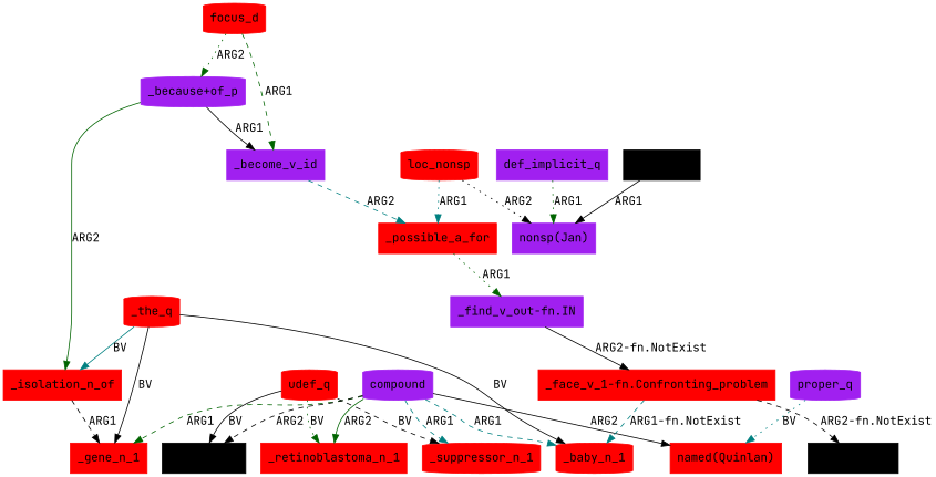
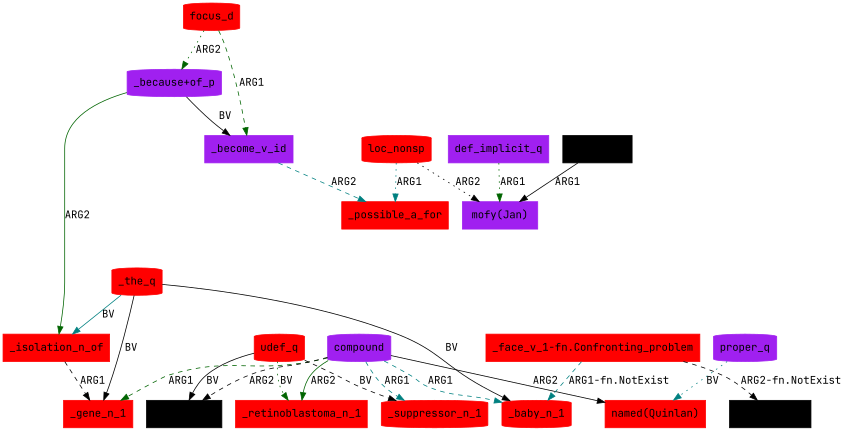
  digraph {
    fontname="JetBrains Mono"
    node [color=red fontname="JetBrains Mono" shape=box style=filled]
    edge [color=black fontname="JetBrains Mono" style=dashed]
    _isolation_n_of
    _gene_n_1
    compound [color=purple shape=cylinder]
    _suppressor_n_1 [shape=cylinder]
    _tumor_n_1 [color=black]
    _baby_n_1 [shape=cylinder]
    _retinoblastoma_n_1
    "named(Quinlan)"
-   "_find_v_out-fn.IN" [color=purple]
    "_face_v_1-fn.Confronting_problem"
    _threat_n_1 [color=black]
    udef_q [shape=cylinder]
    loc_nonsp [shape=cylinder]
    _possible_a_for
-   "mofy(Jan)" [color=purple label="nonsp(Jan)"]
+   "mofy(Jan)" [color=purple]
    _the_q [shape=cylinder]
    "_because+of_p" [color=purple shape=cylinder]
    _become_v_id [color=purple]
    focus_d [shape=cylinder]
    def_implicit_q [color=purple]
    _last_a_1 [color=black]
    proper_q [color=purple shape=cylinder]
    _isolation_n_of -> _gene_n_1 [label=ARG1]
    compound -> _gene_n_1 [color=darkgreen label=ARG1]
    compound -> _suppressor_n_1 [color=teal label=ARG1]
    compound -> _tumor_n_1 [label=ARG2]
    compound -> _baby_n_1 [color=teal label=ARG1]
    compound -> _retinoblastoma_n_1 [color=darkgreen label=ARG2 style=solid]
    compound -> "named(Quinlan)" [label=ARG2 style=solid]
-   "_find_v_out-fn.IN" -> "_face_v_1-fn.Confronting_problem" [label="ARG2-fn.NotExist" style=solid]
    "_face_v_1-fn.Confronting_problem" -> _baby_n_1 [color=teal label="ARG1-fn.NotExist"]
    "_face_v_1-fn.Confronting_problem" -> _threat_n_1 [label="ARG2-fn.NotExist"]
    udef_q -> _suppressor_n_1 [label=BV]
    udef_q -> _tumor_n_1 [label=BV style=solid]
    udef_q -> _retinoblastoma_n_1 [color=darkgreen label=BV style=dotted]
    loc_nonsp -> _possible_a_for [color=teal label=ARG1 style=dotted]
    loc_nonsp -> "mofy(Jan)" [label=ARG2 style=dotted]
-   _possible_a_for -> "_find_v_out-fn.IN" [color=darkgreen label=ARG1 style=dotted]
    _the_q -> _isolation_n_of [color=teal label=BV style=solid]
    _the_q -> _gene_n_1 [label=BV style=solid]
    _the_q -> _baby_n_1 [label=BV style=solid]
    "_because+of_p" -> _isolation_n_of [color=darkgreen label=ARG2 style=solid]
-   "_because+of_p" -> _become_v_id [label=ARG1 style=solid]
+   "_because+of_p" -> _become_v_id [label=BV style=solid]
    _become_v_id -> _possible_a_for [color=teal label=ARG2]
    focus_d -> "_because+of_p" [color=darkgreen label=ARG2 style=dotted]
    focus_d -> _become_v_id [color=darkgreen label=ARG1]
    def_implicit_q -> "mofy(Jan)" [color=darkgreen label=ARG1 style=dotted]
    _last_a_1 -> "mofy(Jan)" [label=ARG1 style=solid]
    proper_q -> "named(Quinlan)" [color=teal label=BV style=dotted]
  }
